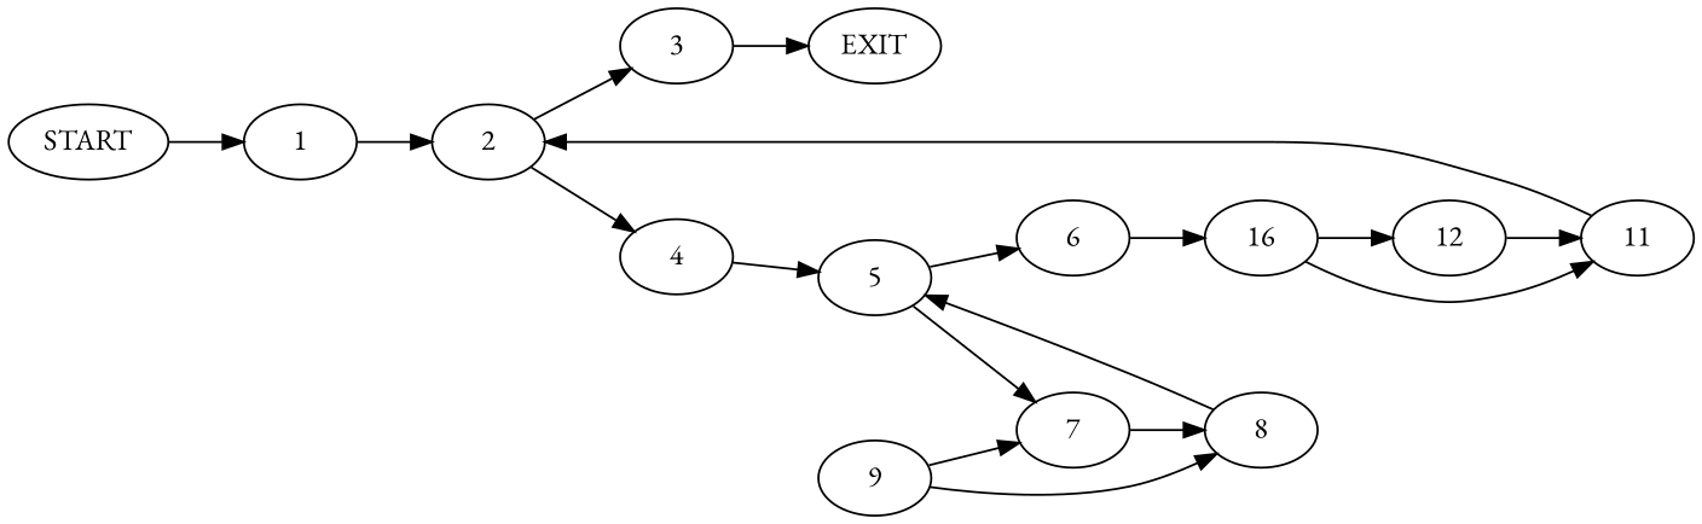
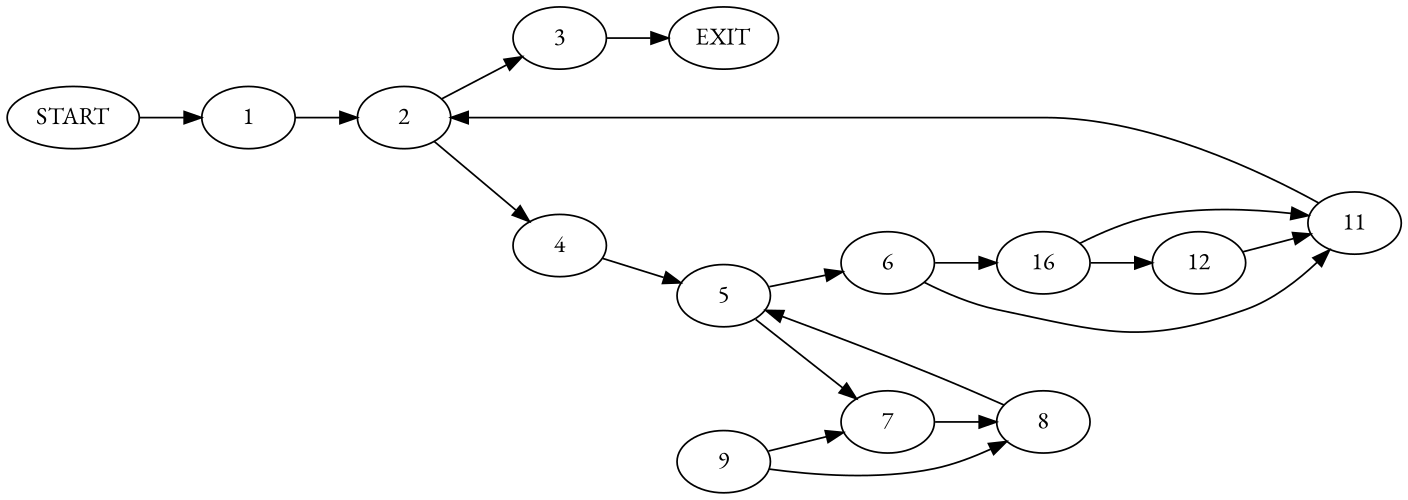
  digraph {
    fontname="EB Garamond"
    rankdir=LR
    node [fontname="EB Garamond"]
    edge [fontname="EB Garamond"]
    n1 [label=START]
    1
    2
    n4 [label=EXIT]
    3
    4
    5
    6
    7
    n10 [label=16]
    11
    8
    12
    9
    n1 -> 1
    1 -> 2
    2 -> 3
    2 -> 4
    3 -> n4
    4 -> 5
    5 -> 6
    5 -> 7
    6 -> n10
+   6 -> 11
    7 -> 8
    n10 -> 11
    n10 -> 12
    11 -> 2
    8 -> 5
    12 -> 11
    9 -> 7
    9 -> 8
  }
